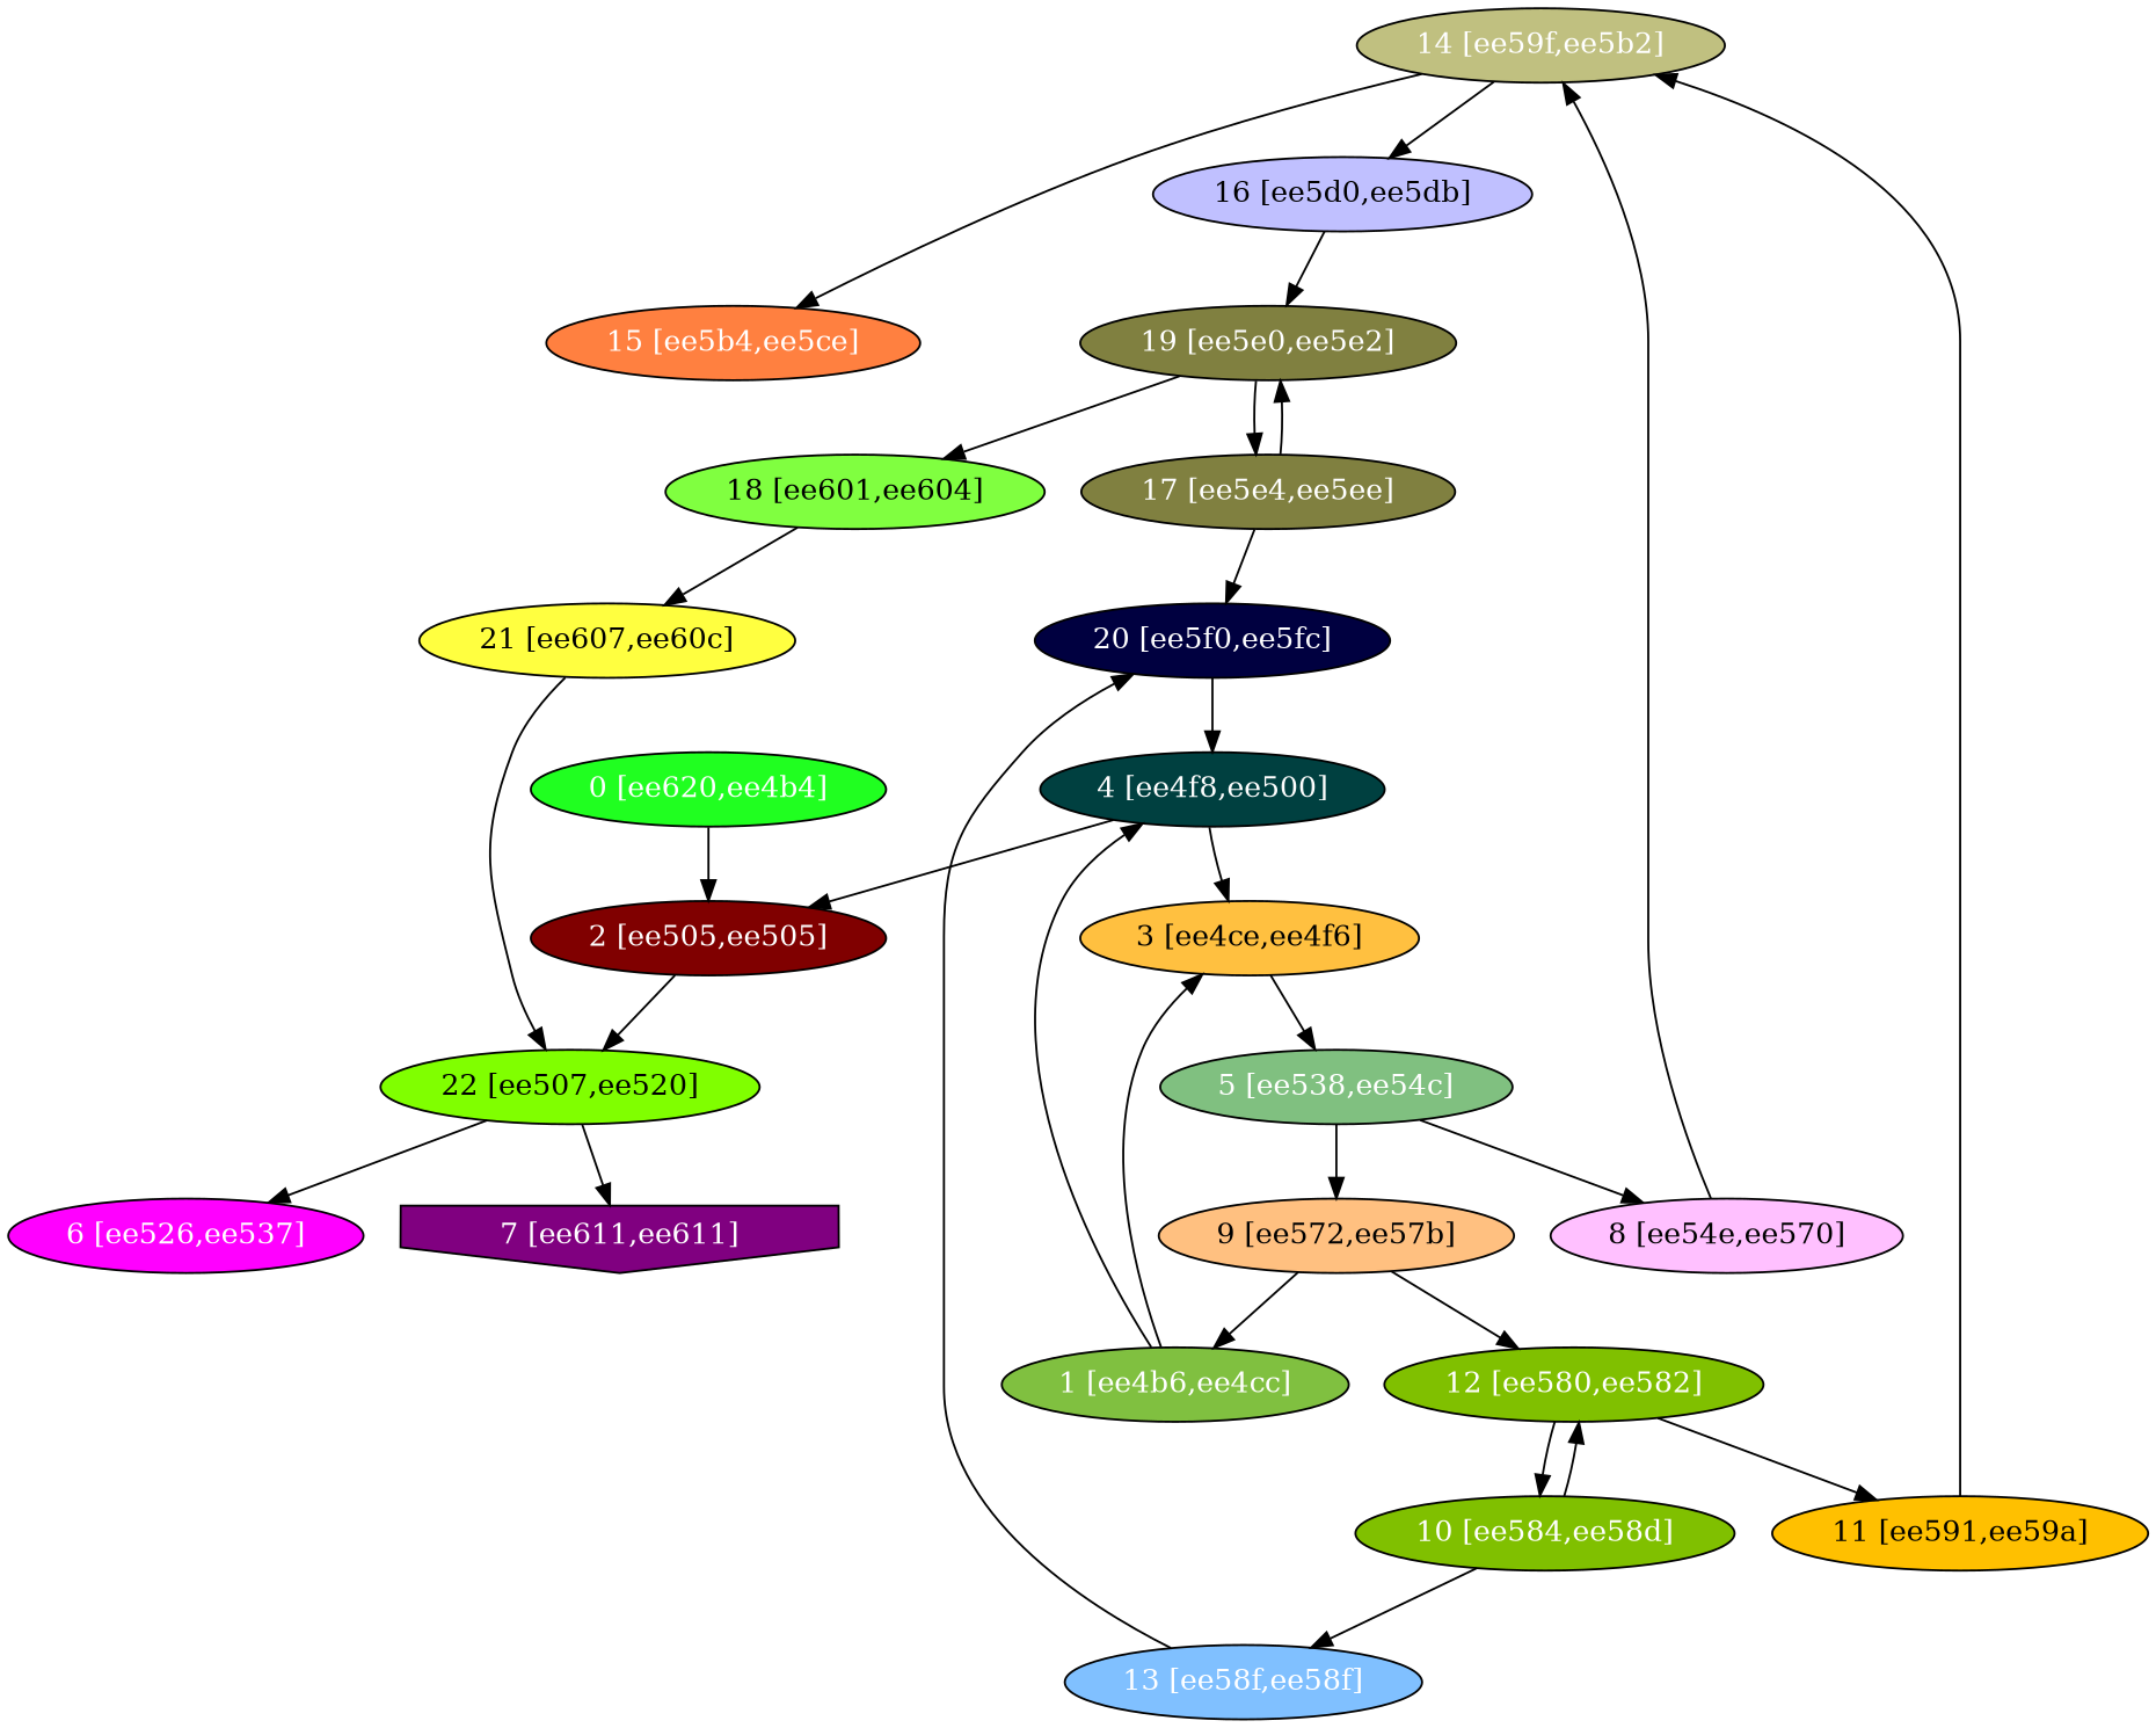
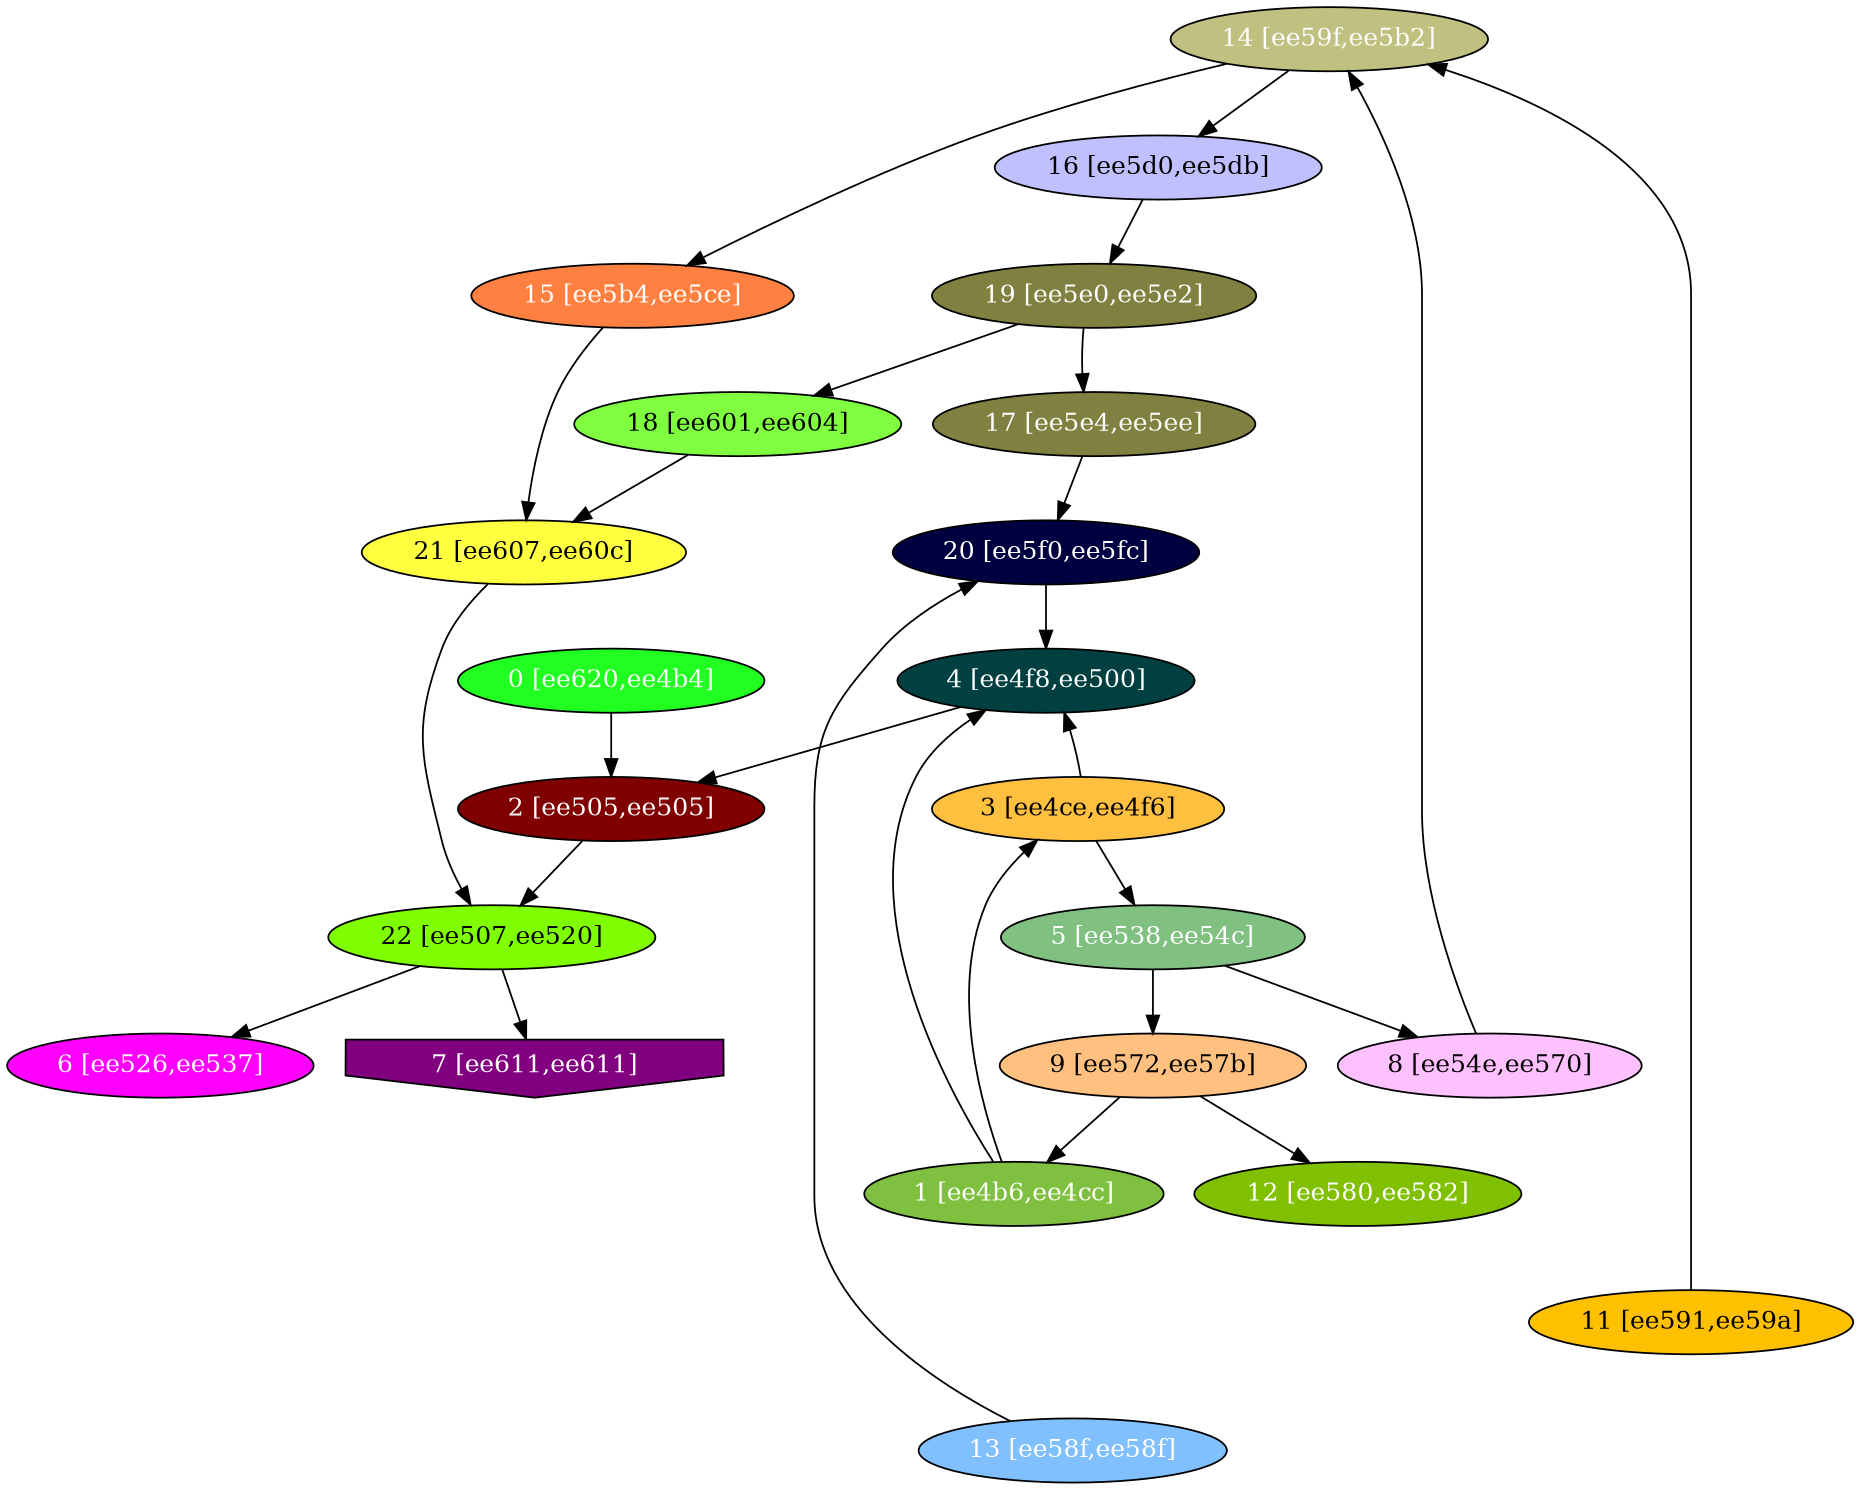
  digraph {
    node [fillcolor="#80C000" fontcolor="#ffffff" shape=oval style=filled]
    n1 [fillcolor="#20FF20" label="0 [ee620,ee4b4]"]
    n2 [fillcolor="#800000" label="2 [ee505,ee505]"]
    n3 [fillcolor="#80C040" label="1 [ee4b6,ee4cc]"]
    n4 [fillcolor="#FFC040" fontcolor="#000000" label="3 [ee4ce,ee4f6]"]
    n5 [fillcolor="#004040" label="4 [ee4f8,ee500]"]
    n6 [fillcolor="#80FF00" fontcolor="#000000" label="22 [ee507,ee520]"]
    n7 [fillcolor="#80C080" label="5 [ee538,ee54c]"]
    n8 [fillcolor="#FF00FF" label="6 [ee526,ee537]"]
    n9 [fillcolor="#800080" label="7 [ee611,ee611]" shape=invhouse]
    n10 [fillcolor="#FFC0FF" fontcolor="#000000" label="8 [ee54e,ee570]"]
    n11 [fillcolor="#FFC080" fontcolor="#000000" label="9 [ee572,ee57b]"]
    n12 [fillcolor="#C0C080" label="14 [ee59f,ee5b2]"]
    n13 [label="12 [ee580,ee582]"]
    n14 [fillcolor="#FF8040" label="15 [ee5b4,ee5ce]"]
    n15 [fillcolor="#C0C0FF" fontcolor="#000000" label="16 [ee5d0,ee5db]"]
-   n16 [label="10 [ee584,ee58d]"]
    n17 [fillcolor="#FFC000" fontcolor="#000000" label="11 [ee591,ee59a]"]
    n18 [fillcolor="#80C0FF" label="13 [ee58f,ee58f]"]
    n19 [fillcolor="#000040" label="20 [ee5f0,ee5fc]"]
    n20 [fillcolor="#FFFF40" fontcolor="#000000" label="21 [ee607,ee60c]"]
    n21 [fillcolor="#808040" label="19 [ee5e0,ee5e2]"]
    n22 [fillcolor="#808040" label="17 [ee5e4,ee5ee]"]
    n23 [fillcolor="#80FF40" fontcolor="#000000" label="18 [ee601,ee604]"]
    n1 -> n2
    n2 -> n6
    n3 -> n4
    n3 -> n5
-   n5 -> n4
+   n4 -> n5
    n4 -> n7
    n5 -> n2
    n6 -> n8
    n6 -> n9
    n7 -> n10
    n7 -> n11
    n10 -> n12
    n11 -> n3
    n11 -> n13
    n12 -> n14
    n12 -> n15
-   n13 -> n16
-   n13 -> n17
+   n14 -> n20
    n15 -> n21
-   n16 -> n13
-   n16 -> n18
    n17 -> n12
    n18 -> n19
    n19 -> n5
    n20 -> n6
    n21 -> n22
    n21 -> n23
    n22 -> n19
-   n22 -> n21
    n23 -> n20
  }
